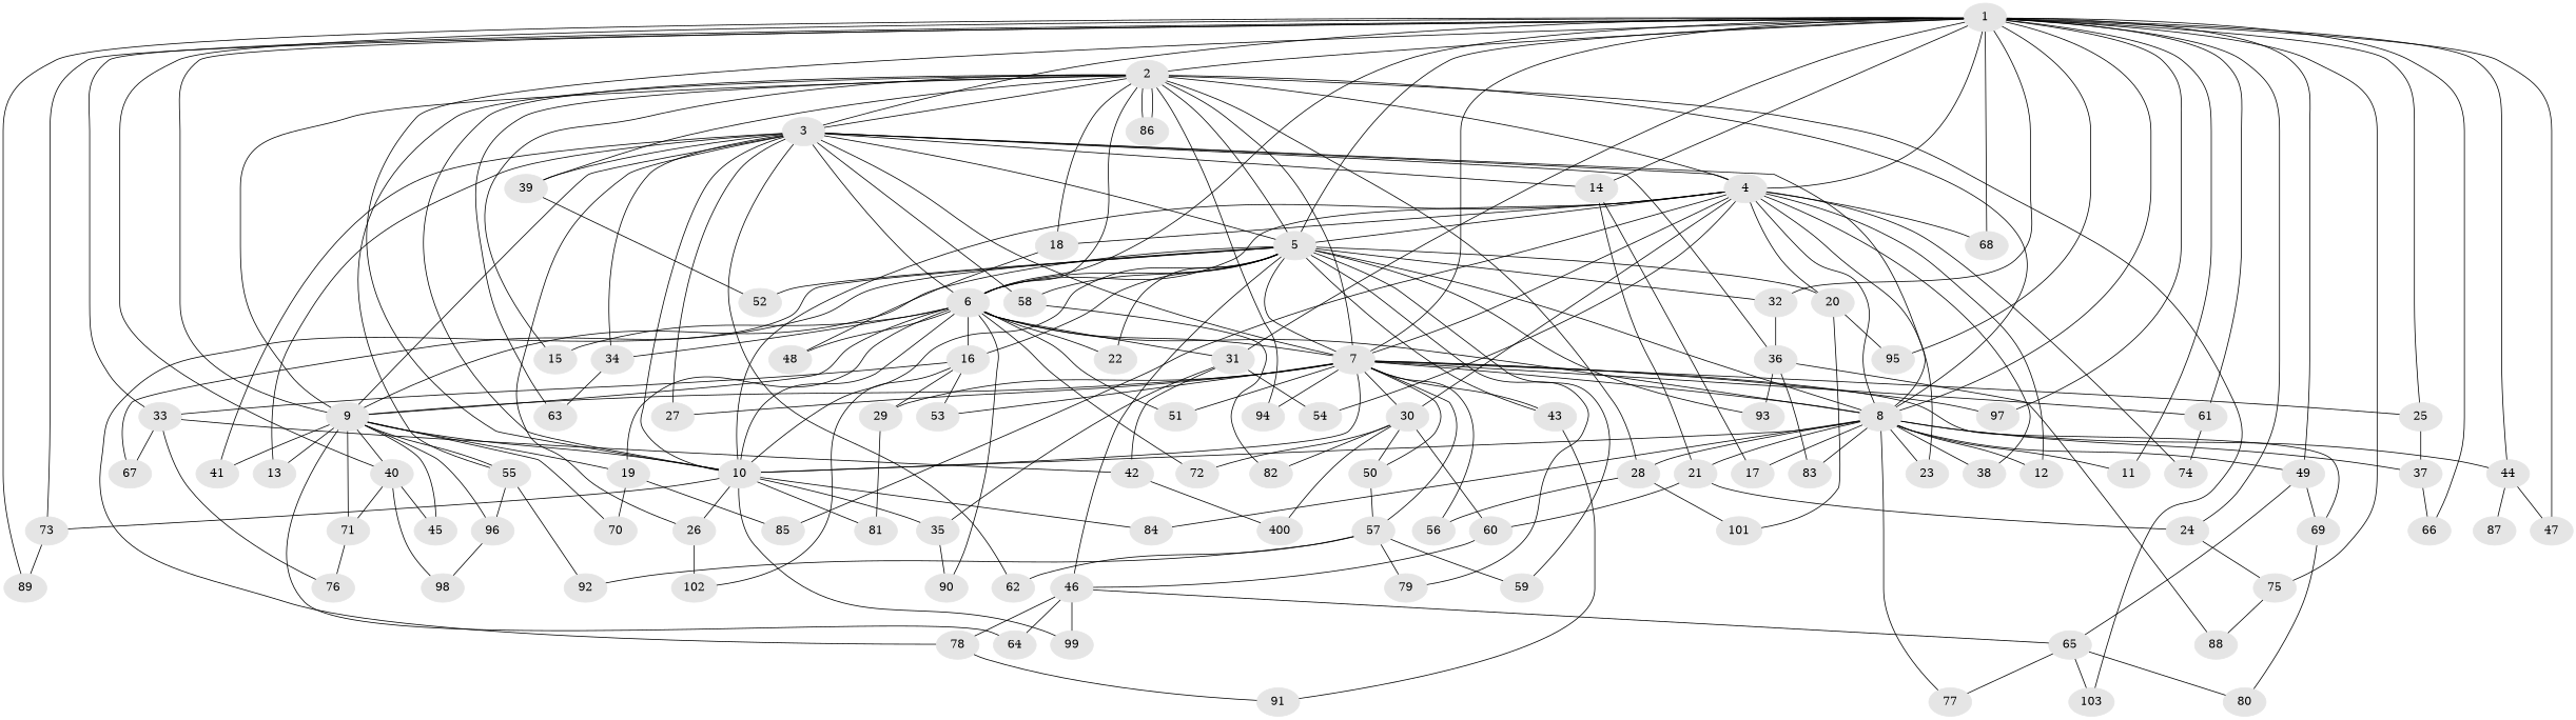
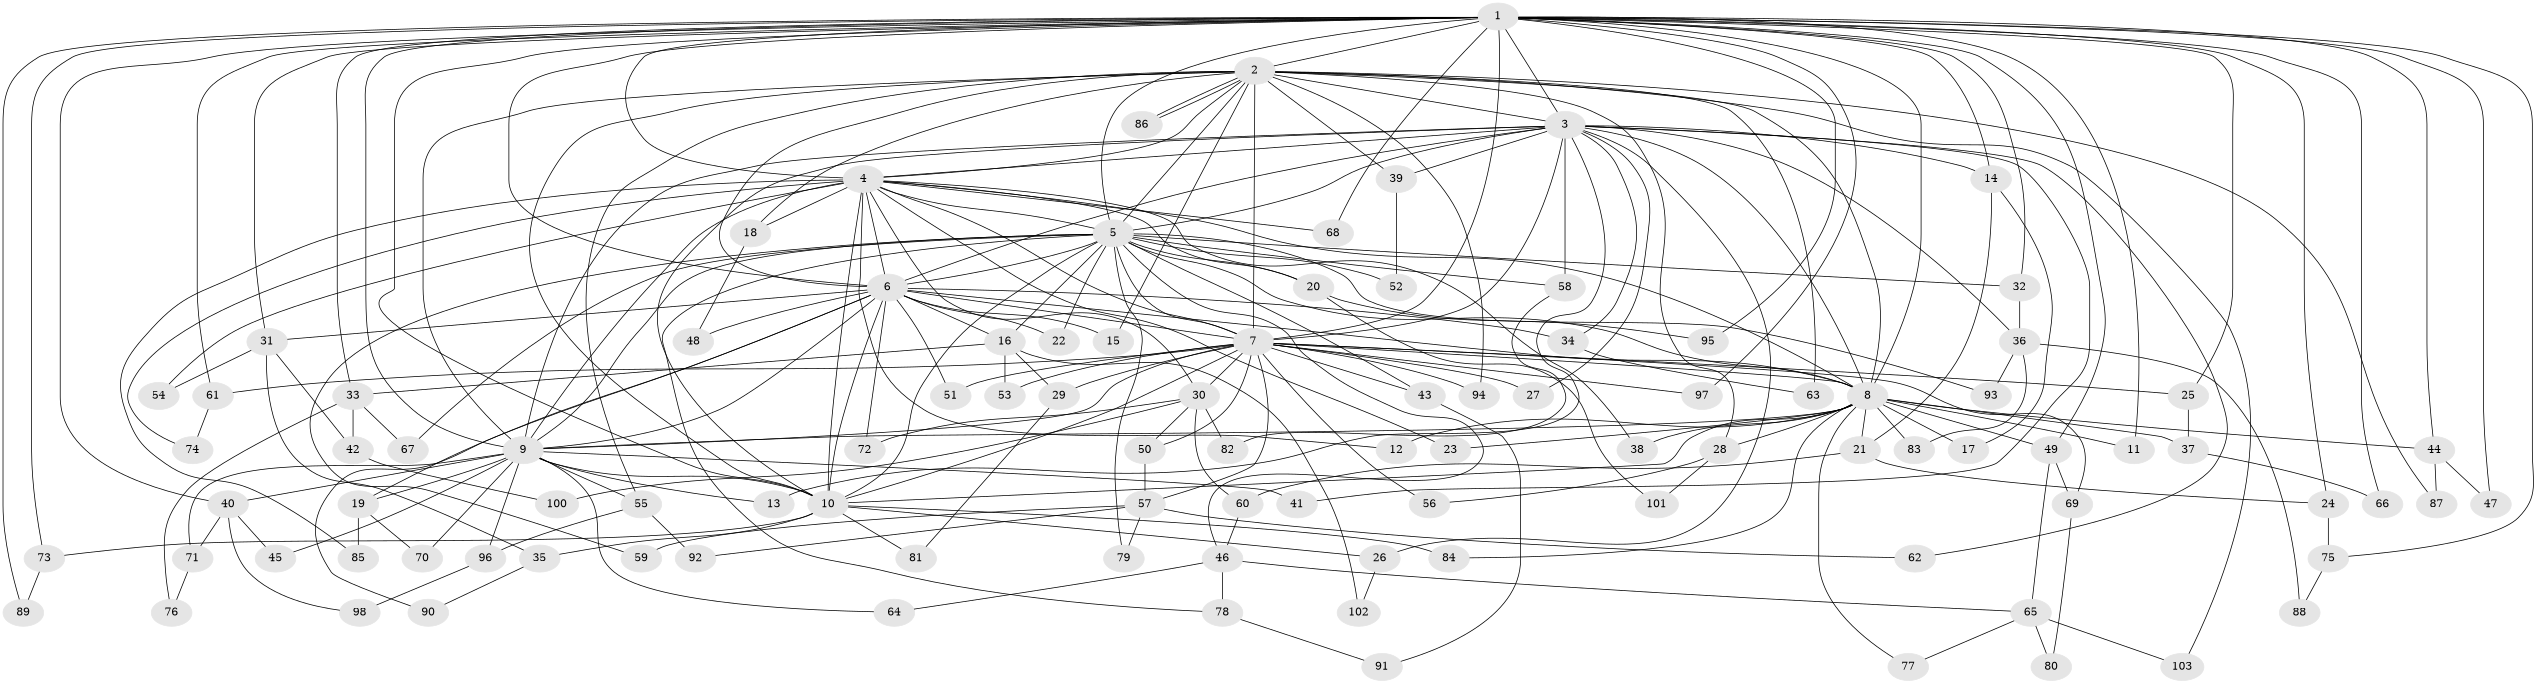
  graph {
    node [color=gray90 style=filled]
    1
    2
    3
    4
    5
    6
    7
    8
    9
    10
    11
    14
    24
    25
    31
    32
    33
    40
    44
    47
    49
    61
    66
    68
    73
    75
    89
    95
    97
    15
    18
    28
    39
    55
    63
    86
    87
    94
    103
    13
    26
    27
    34
    36
    41
    58
    62
    12
    20
    23
    30
    38
    54
    74
    85
    16
    22
    43
    46
    52
    59
    67
    78
    79
    93
    19
    48
    51
    72
    90
    29
    50
    53
    56
    57
    69
    17
    21
    37
    77
    83
    84
    45
    64
    70
    71
    96
    35
    81
-   99
    42
    76
    98
    65
    88
    101
    92
    102
    82
    60
-   100 [label=400]
+   100
    91
    80
    1 -- 2
    1 -- 3
    1 -- 4
    1 -- 5
    1 -- 6
    1 -- 7
    1 -- 8
    1 -- 9
    1 -- 10
    1 -- 11
    1 -- 14
    1 -- 24
    1 -- 25
    1 -- 31
    1 -- 32
    1 -- 33
    1 -- 40
    1 -- 44
    1 -- 47
    1 -- 49
    1 -- 61
    1 -- 66
    1 -- 68
    1 -- 73
    1 -- 75
    1 -- 89
    1 -- 95
    1 -- 97
    2 -- 3
    2 -- 4
    2 -- 5
    2 -- 6
    2 -- 7
    2 -- 8
    2 -- 9
    2 -- 10
    2 -- 15
    2 -- 18
    2 -- 28
    2 -- 39
    2 -- 55
    2 -- 63
    2 -- 86
    2 -- 86
+   2 -- 87
    2 -- 94
    2 -- 103
    3 -- 4
    3 -- 5
    3 -- 6
    3 -- 7
    3 -- 8
    3 -- 9
    3 -- 10
    3 -- 14
    3 -- 39
    3 -- 13
    3 -- 26
    3 -- 27
    3 -- 34
    3 -- 36
    3 -- 41
    3 -- 58
    3 -- 62
    4 -- 5
    4 -- 6
    4 -- 7
    4 -- 8
+   4 -- 9
    4 -- 10
    4 -- 68
    4 -- 18
    4 -- 12
    4 -- 20
    4 -- 23
    4 -- 30
    4 -- 38
    4 -- 54
    4 -- 74
    4 -- 85
    5 -- 6
    5 -- 7
    5 -- 8
    5 -- 9
    5 -- 10
    5 -- 32
    5 -- 58
    5 -- 20
    5 -- 16
    5 -- 22
    5 -- 43
    5 -- 46
    5 -- 52
    5 -- 59
    5 -- 67
    5 -- 78
    5 -- 79
    5 -- 93
    6 -- 7
    6 -- 8
    6 -- 9
    6 -- 10
    6 -- 31
    6 -- 15
    6 -- 34
    6 -- 16
    6 -- 22
    6 -- 19
    6 -- 48
    6 -- 51
    6 -- 72
    6 -- 90
    7 -- 8
    7 -- 9
    7 -- 10
    7 -- 25
    7 -- 61
    7 -- 97
    7 -- 94
    7 -- 27
    7 -- 30
    7 -- 43
    7 -- 51
    7 -- 29
    7 -- 50
    7 -- 53
    7 -- 56
    7 -- 57
    7 -- 69
+   8 -- 9
    8 -- 10
    8 -- 11
    8 -- 44
    8 -- 49
    8 -- 28
    8 -- 12
    8 -- 23
    8 -- 38
    8 -- 17
    8 -- 21
    8 -- 37
    8 -- 77
    8 -- 83
    8 -- 84
    9 -- 10
    9 -- 40
    9 -- 55
    9 -- 13
    9 -- 41
    9 -- 19
    9 -- 45
    9 -- 64
    9 -- 70
    9 -- 71
    9 -- 96
    10 -- 73
    10 -- 26
    10 -- 84
    10 -- 35
    10 -- 81
-   10 -- 99
    14 -- 17
    14 -- 21
    24 -- 75
    25 -- 37
    31 -- 54
    31 -- 35
    31 -- 42
    32 -- 36
    33 -- 67
    33 -- 42
    33 -- 76
    40 -- 45
    40 -- 71
    40 -- 98
    44 -- 47
    44 -- 87
    49 -- 69
    49 -- 65
    61 -- 74
    73 -- 89
    75 -- 88
    18 -- 48
    28 -- 56
    28 -- 101
    39 -- 52
    55 -- 96
    55 -- 92
    26 -- 102
    34 -- 63
    36 -- 93
    36 -- 83
    36 -- 88
    58 -- 82
    20 -- 95
    20 -- 101
    30 -- 72
    30 -- 50
    30 -- 82
    30 -- 60
    30 -- 100
    16 -- 33
    16 -- 29
    16 -- 53
    16 -- 102
    43 -- 91
    46 -- 78
    46 -- 64
-   46 -- 99
    46 -- 65
    78 -- 91
    19 -- 85
    19 -- 70
    29 -- 81
    50 -- 57
    57 -- 62
    57 -- 59
    57 -- 79
    57 -- 92
    69 -- 80
    21 -- 24
    21 -- 60
    37 -- 66
    71 -- 76
    96 -- 98
    35 -- 90
    42 -- 100
    65 -- 103
    65 -- 77
    65 -- 80
    60 -- 46
  }
